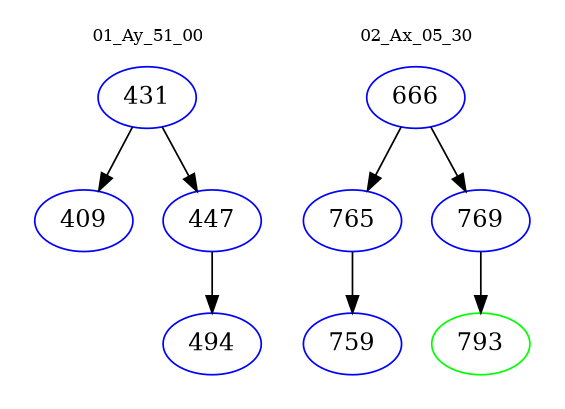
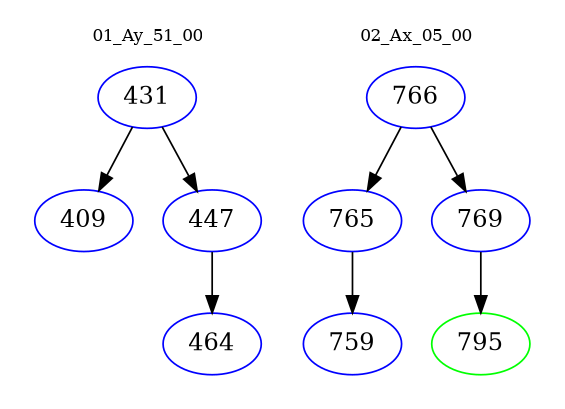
  digraph {
    node [color=blue]
    edge [color=black]
    n1 [label=431]
    n2 [label=409]
    n3 [label=447]
-   n4 [label=494]
-   n5 [label=666]
+   n4 [label=464]
+   n5 [label=766]
    n6 [label=765]
    n7 [label=769]
    n8 [label=759]
-   n9 [color=green label=793]
+   n9 [color=green label=795]
    subgraph cluster_1 {
      color=white
      fontsize=10
      label="01_Ay_51_00"
      n1
      n2
      n3
      n4
    }
    subgraph cluster_2 {
      color=white
      fontsize=10
-     label="02_Ax_05_30"
+     label="02_Ax_05_00"
      n5
      n6
      n7
      n8
      n9
    }
    n1 -> n2
    n1 -> n3
    n3 -> n4
    n5 -> n6
    n5 -> n7
    n6 -> n8
    n7 -> n9
  }
